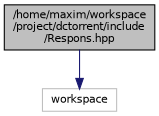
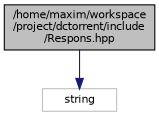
  digraph {
    node [fontname=Helvetica fontsize=10 shape=record style=filled]
    n1 [color=black fillcolor=grey75 fontcolor=black height=0.2 label="/home/maxim/workspace\l/project/dctorrent/include\l/Respons.hpp" width=0.4]
-   n2 [color=grey75 fillcolor=white height=0.2 label=workspace width=0.4]
+   n2 [color=grey75 fillcolor=white height=0.2 label=string width=0.4]
    n1 -> n2 [color=midnightblue fontname=Helvetica fontsize=10 labelfontname=Helvetica labelfontsize=10 style=solid]
  }
